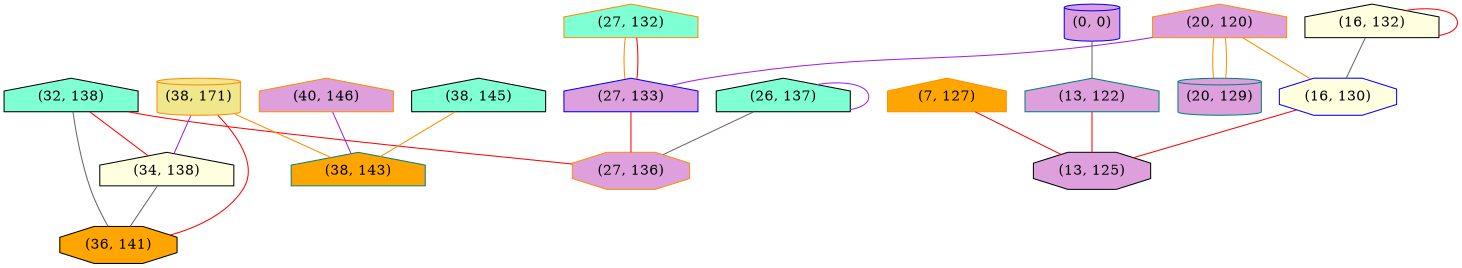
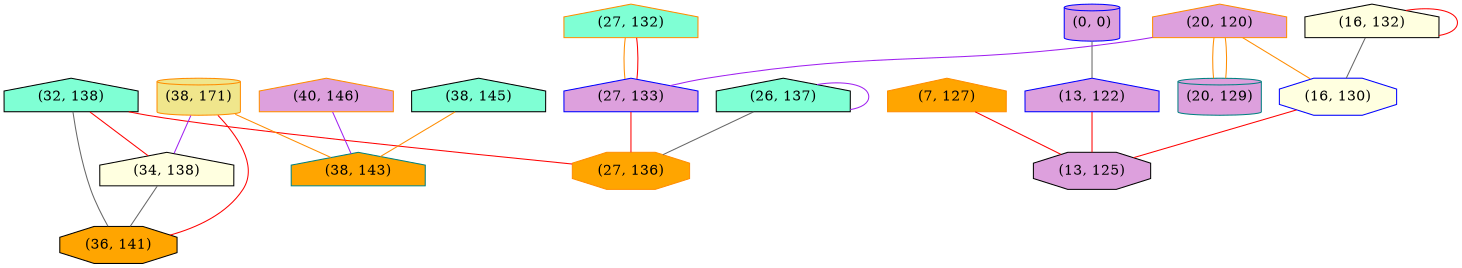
  graph {
    node [color=black fillcolor=plum shape=house style=filled]
    edge [color=red weight=1]
    "(32, 138)" [fillcolor=aquamarine]
    "(34, 138)" [fillcolor=lightyellow]
    "(36, 141)" [fillcolor=orange shape=octagon]
-   "(27, 136)" [color=darkorange shape=octagon]
+   "(27, 136)" [color=darkorange fillcolor=orange shape=octagon]
    "(0, 0)" [color=blue shape=cylinder]
-   "(13, 122)" [color=teal]
+   "(13, 122)" [color=blue]
    "(13, 125)" [shape=octagon]
    n8 [color=darkorange fillcolor=khaki label="(38, 171)" shape=cylinder]
    "(38, 143)" [color=teal fillcolor=orange]
    "(16, 132)" [fillcolor=lightyellow]
    "(16, 130)" [color=blue fillcolor=lightyellow shape=octagon]
    n12 [color=darkorange label="(20, 120)"]
    "(20, 129)" [color=teal shape=cylinder]
    "(27, 133)" [color=blue]
    "(26, 137)" [fillcolor=aquamarine]
    "(27, 132)" [color=darkorange fillcolor=aquamarine]
    "(7, 127)" [color=darkorange fillcolor=orange]
    "(40, 146)" [color=darkorange]
    "(38, 145)" [fillcolor=aquamarine]
    "(32, 138)" -- "(34, 138)"
    "(32, 138)" -- "(36, 141)" [color=gray40 weight=2]
    "(32, 138)" -- "(27, 136)"
    "(34, 138)" -- "(36, 141)" [color=gray40]
    "(0, 0)" -- "(13, 122)" [color=gray40 weight=4]
    "(13, 122)" -- "(13, 125)"
    n8 -- "(34, 138)" [color=purple weight=2]
    n8 -- "(36, 141)"
    n8 -- "(38, 143)" [color=darkorange]
    "(16, 132)" -- "(16, 132)" [weight=2]
    "(16, 132)" -- "(16, 130)" [color=gray40]
    "(16, 130)" -- "(13, 125)"
    n12 -- "(16, 130)" [color=darkorange]
    n12 -- "(20, 129)" [color=darkorange]
    n12 -- "(20, 129)" [color=darkorange]
    n12 -- "(27, 133)" [color=purple]
    "(27, 133)" -- "(27, 136)"
    "(26, 137)" -- "(27, 136)" [color=gray40]
    "(26, 137)" -- "(26, 137)" [color=purple weight=2]
    "(27, 132)" -- "(27, 133)" [color=darkorange]
    "(27, 132)" -- "(27, 133)"
    "(7, 127)" -- "(13, 125)"
    "(40, 146)" -- "(38, 143)" [color=purple]
    "(38, 145)" -- "(38, 143)" [color=darkorange]
  }
